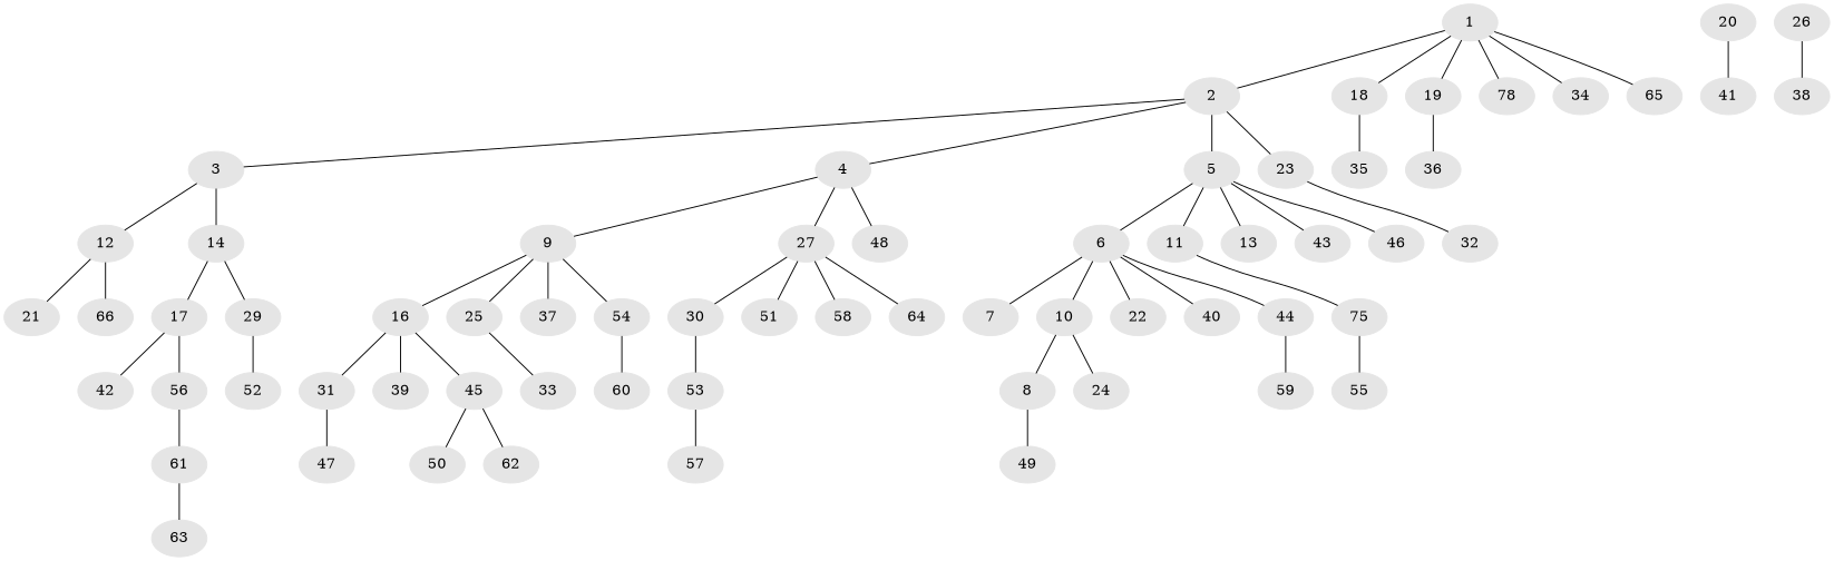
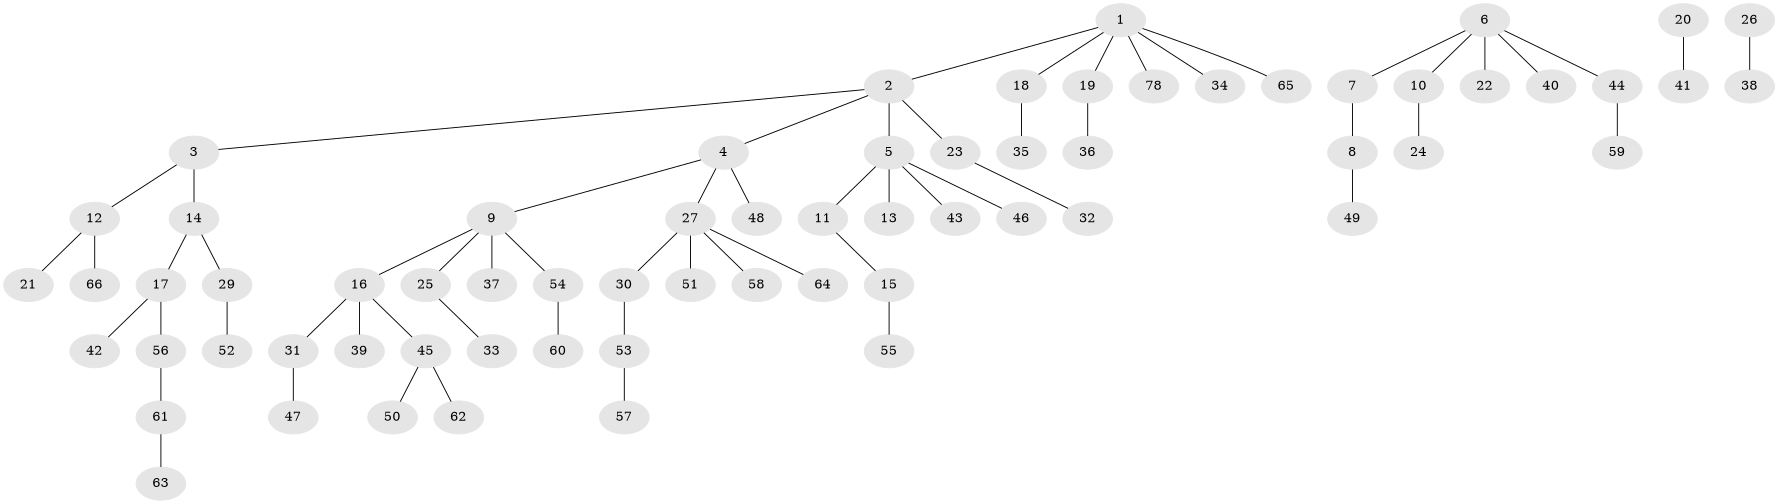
  graph {
    node [color=gray90 style=filled]
    1
    2
    18
    19
    n5 [label=78]
    34
    65
    3
    4
    5
    23
    35
    36
    12
    14
    9
    27
    48
    6
    11
    13
    43
    46
    32
    21
    66
    17
    29
    20
    41
    16
    25
    37
    54
    30
    51
    58
    64
    7
    10
    22
    40
    44
-   15 [label=75]
+   15
    8
    24
    59
    49
    31
    39
    45
    33
    60
    55
    26
    38
    42
    56
    52
    47
    50
    62
    61
    53
    57
    63
    1 -- 2
    1 -- 18
    1 -- 19
    1 -- n5
    1 -- 34
    1 -- 65
    2 -- 3
    2 -- 4
    2 -- 5
    2 -- 23
    18 -- 35
    19 -- 36
    3 -- 12
    3 -- 14
    4 -- 9
    4 -- 27
    4 -- 48
-   5 -- 6
    5 -- 11
    5 -- 13
    5 -- 43
    5 -- 46
    23 -- 32
    12 -- 21
    12 -- 66
    14 -- 17
    14 -- 29
    9 -- 16
    9 -- 25
    9 -- 37
    9 -- 54
    27 -- 30
    27 -- 51
    27 -- 58
    27 -- 64
    6 -- 7
    6 -- 10
    6 -- 22
    6 -- 40
    6 -- 44
    11 -- 15
    17 -- 42
    17 -- 56
    29 -- 52
    20 -- 41
    16 -- 31
    16 -- 39
    16 -- 45
    25 -- 33
    54 -- 60
    30 -- 53
-   10 -- 8
+   7 -- 8
    10 -- 24
    44 -- 59
    15 -- 55
    8 -- 49
    31 -- 47
    45 -- 50
    45 -- 62
    26 -- 38
    56 -- 61
    61 -- 63
    53 -- 57
  }
